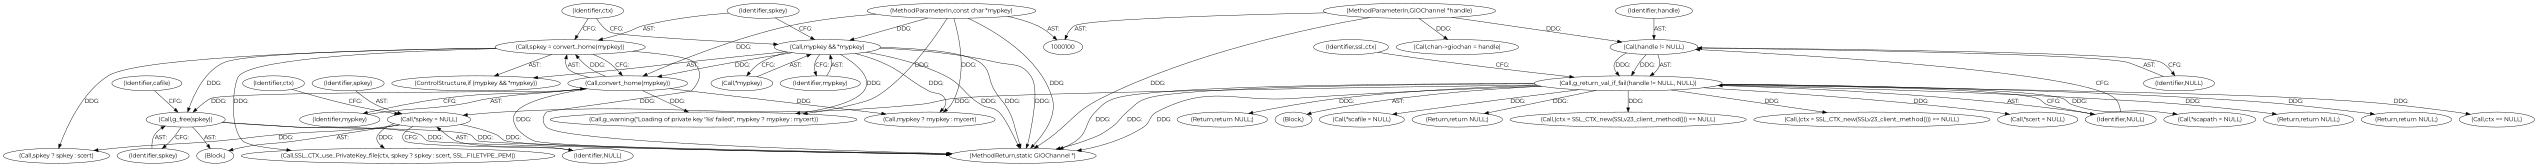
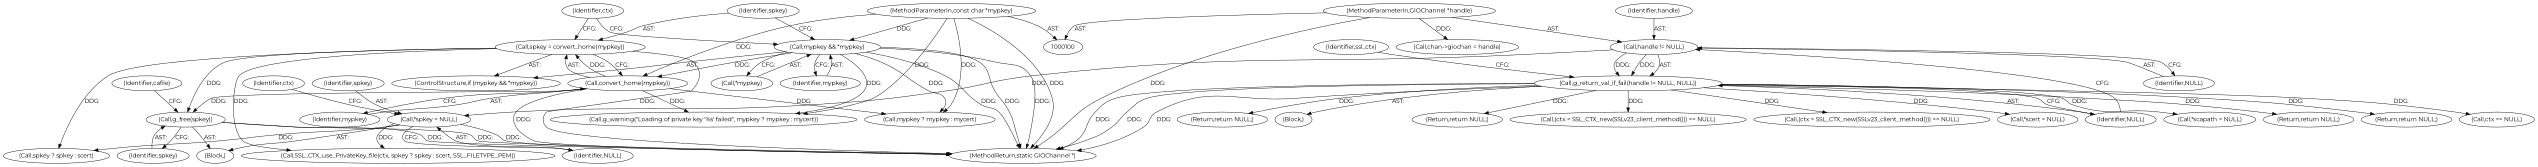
  digraph {
    fontname=Montserrat
    node [fontname=Montserrat]
    edge [fontname=Montserrat]
    n1 [label="(Call,g_free(spkey))"]
    n2 [label="(MethodReturn,static GIOChannel *)"]
    n3 [label="(Identifier,spkey)"]
    n4 [label="(Block,)"]
    n5 [label="(Call,*spkey = NULL)"]
    n6 [label="(Call,spkey ? spkey : scert)"]
    n7 [label="(Identifier,NULL)"]
    n8 [label="(Call,SSL_CTX_use_PrivateKey_file(ctx, spkey ? spkey : scert, SSL_FILETYPE_PEM))"]
    n9 [label="(Call,g_return_val_if_fail(handle != NULL, NULL))"]
    n10 [label="(Call,*scapath = NULL)"]
    n11 [label="(Return,return NULL;)"]
    n12 [label="(Return,return NULL;)"]
    n13 [label="(Call,ctx == NULL)"]
    n14 [label="(Return,return NULL;)"]
    n15 [label="(Block,)"]
-   n16 [label="(Call,*scafile = NULL)"]
    n17 [label="(Return,return NULL;)"]
    n18 [label="(Call,(ctx = SSL_CTX_new(SSLv23_client_method())) == NULL)"]
    n19 [label="(Call,(ctx = SSL_CTX_new(SSLv23_client_method())) == NULL)"]
    n20 [label="(Identifier,NULL)"]
    n21 [label="(Call,*scert = NULL)"]
    n22 [label="(Call,handle != NULL)"]
    n23 [label="(Identifier,NULL)"]
    n24 [label="(MethodParameterIn,GIOChannel *handle)"]
    n25 [label="(Call,chan->giochan = handle)"]
    1000100
    n27 [label="(Call,spkey = convert_home(mypkey))"]
    n28 [label="(Call,convert_home(mypkey))"]
    n29 [label="(ControlStructure,if (mypkey && *mypkey))"]
    n30 [label="(Identifier,mypkey)"]
    n31 [label="(Call,mypkey ? mypkey : mycert)"]
    n32 [label="(Call,g_warning(\"Loading of private key '%s' failed\", mypkey ? mypkey : mycert))"]
    n33 [label="(Call,mypkey && *mypkey)"]
    n34 [label="(Identifier,mypkey)"]
    n35 [label="(Call,*mypkey)"]
    n36 [label="(MethodParameterIn,const char *mypkey)"]
    n37 [label="(Identifier,spkey)"]
    n38 [label="(Identifier,ctx)"]
    n39 [label="(Identifier,ssl_ctx)"]
    n40 [label="(Identifier,spkey)"]
    n41 [label="(Identifier,ctx)"]
    n42 [label="(Identifier,cafile)"]
    n43 [label="(Identifier,handle)"]
    n1 -> n2 [label="DDG: "]
    n1 -> n2 [label="DDG: "]
    n1 -> n3 [label="CFG: "]
    n1 -> n4 [label="AST: "]
    n3 -> n1 [label="AST: "]
    n5 -> n2 [label="DDG: "]
    n5 -> n4 [label="AST: "]
    n5 -> n6 [label="DDG: "]
    n5 -> n7 [label="CFG: "]
    n5 -> n8 [label="DDG: "]
    n7 -> n5 [label="AST: "]
    n9 -> n2 [label="DDG: "]
    n9 -> n2 [label="DDG: "]
    n9 -> n2 [label="DDG: "]
-   n9 -> n5 [label="DDG: "]
+   n22 -> n5 [label="DDG: "]
    n9 -> n10 [label="DDG: "]
    n9 -> n11 [label="DDG: "]
    n9 -> n12 [label="DDG: "]
    n9 -> n13 [label="DDG: "]
    n9 -> n14 [label="DDG: "]
    n9 -> n15 [label="AST: "]
-   n9 -> n16 [label="DDG: "]
    n9 -> n17 [label="DDG: "]
    n9 -> n18 [label="DDG: "]
    n9 -> n19 [label="DDG: "]
    n9 -> n20 [label="CFG: "]
    n9 -> n21 [label="DDG: "]
    n20 -> n9 [label="AST: "]
    n20 -> n22 [label="CFG: "]
    n22 -> n9 [label="AST: "]
    n22 -> n9 [label="DDG: "]
    n22 -> n9 [label="DDG: "]
    n22 -> n23 [label="CFG: "]
    n23 -> n22 [label="AST: "]
    n24 -> n2 [label="DDG: "]
-   n24 -> n22 [label="DDG: "]
+   n24 -> n22 [label="AST: "]
    n24 -> n25 [label="DDG: "]
    n24 -> 1000100 [label="AST: "]
    n27 -> n1 [label="DDG: "]
    n27 -> n2 [label="DDG: "]
    n27 -> n6 [label="DDG: "]
    n27 -> n8 [label="DDG: "]
    n27 -> n28 [label="CFG: "]
    n27 -> n29 [label="AST: "]
    n28 -> n1 [label="DDG: "]
    n28 -> n2 [label="DDG: "]
    n28 -> n27 [label="AST: "]
    n28 -> n27 [label="DDG: "]
    n28 -> n30 [label="CFG: "]
    n28 -> n31 [label="DDG: "]
    n28 -> n32 [label="DDG: "]
    n30 -> n28 [label="AST: "]
    n33 -> n2 [label="DDG: "]
    n33 -> n2 [label="DDG: "]
    n33 -> n2 [label="DDG: "]
    n33 -> n28 [label="DDG: "]
    n33 -> n29 [label="AST: "]
    n33 -> n31 [label="DDG: "]
    n33 -> n32 [label="DDG: "]
    n33 -> n34 [label="CFG: "]
    n33 -> n35 [label="CFG: "]
    n34 -> n33 [label="AST: "]
    n35 -> n33 [label="AST: "]
    n36 -> n2 [label="DDG: "]
    n36 -> 1000100 [label="AST: "]
    n36 -> n28 [label="DDG: "]
    n36 -> n31 [label="DDG: "]
    n36 -> n32 [label="DDG: "]
    n36 -> n33 [label="DDG: "]
    n37 -> n27 [label="AST: "]
    n37 -> n33 [label="CFG: "]
    n38 -> n27 [label="CFG: "]
    n38 -> n33 [label="CFG: "]
    n39 -> n9 [label="CFG: "]
    n40 -> n5 [label="AST: "]
    n41 -> n5 [label="CFG: "]
    n42 -> n1 [label="CFG: "]
    n43 -> n22 [label="AST: "]
  }
